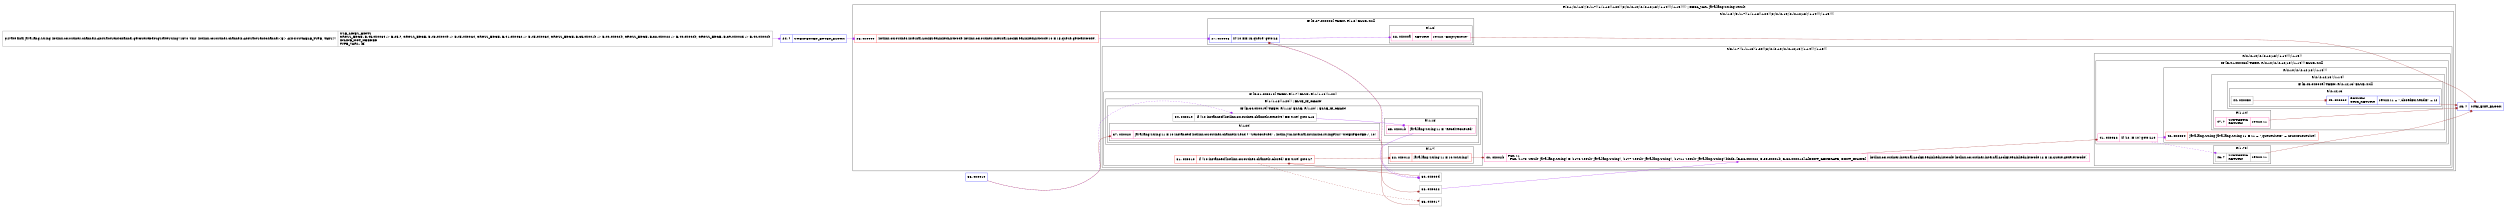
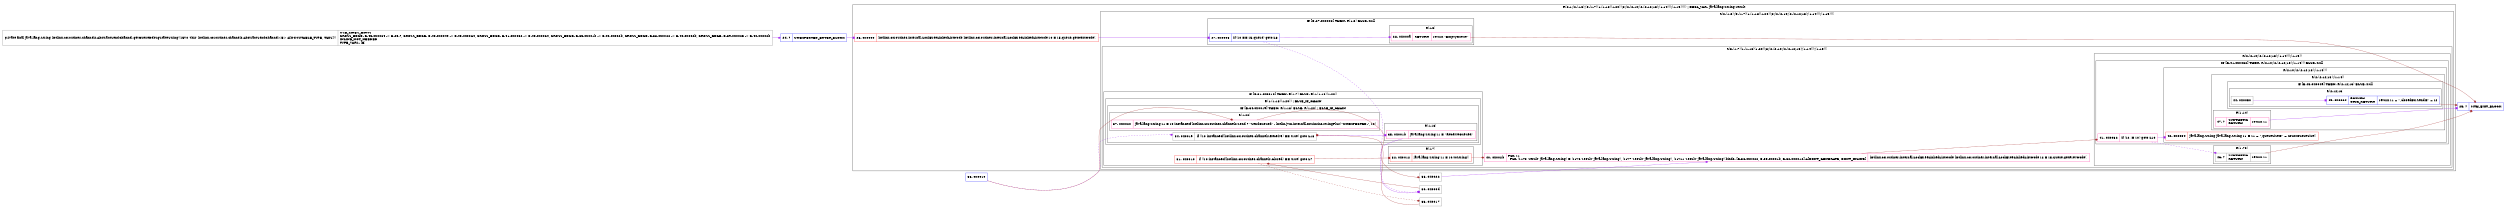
  digraph {
    rankdir=LR
    node [color=gray40 shape=record]
    edge [arrowhead=diamond color=purple]
    n1 [color=deeppink label="{28\:\ 0x000a|RETURN\l|return \"EmptyQueue\"\l}"]
    n2 [color=blue label="{27\:\ 0x0008|if (r0 == r5.queue) goto L3\l}"]
    n3 [color=red label="{32\:\ 0x0012|java.lang.String r1 = r0.toString()\l}"]
    n4 [color=deeppink label="{35\:\ 0x001b|java.lang.String r1 = \"ReceiveQueued\"\l}"]
    n5 [color=deeppink label="{37\:\ 0x0020|java.lang.String r1 = r0 instanceof kotlinx.coroutines.channels.Send ? \"SendQueued\" : kotlin.jvm.internal.Intrinsics.stringPlus(\"UNEXPECTED:\", r0)\l}"]
    n6 [label="{34\:\ 0x0019|if ((r0 instanceof kotlinx.coroutines.channels.Receive) == true) goto L18\l}"]
    n7 [color=red label="{31\:\ 0x0010|if ((r0 instanceof kotlinx.coroutines.channels.Closed) == true) goto L7\l}"]
    n8 [label="{44\:\ 0x0050}"]
    n9 [color=blue label="{45\:\ 0x0064|RETURN\lORIG_RETURN\l|return r1 + \",closedForSend=\" + r2\l}"]
    n10 [color=deeppink label="{47\:\ ?|SYNTHETIC\lRETURN\l|return r1\l}"]
    n11 [color=red label="{42\:\ 0x0034|java.lang.String java.lang.String r1 = r1 + \",queueSize=\" + countQueueSize()\l}"]
    n12 [color=deeppink label="{41\:\ 0x0032|if (r2 != r0) goto L10\l}"]
    n13 [label="{46\:\ ?|SYNTHETIC\lRETURN\l|return r1\l}"]
    n14 [color=deeppink label="{40\:\ 0x002b|PHI: r1 \l  PHI: (r1v8 'result' java.lang.String) = (r1v6 'result' java.lang.String), (r1v7 'result' java.lang.String), (r1v11 'result' java.lang.String) binds: [B:38:0x0022, B:35:0x001b, B:32:0x0012] A[DONT_GENERATE, DONT_INLINE]\l|kotlinx.coroutines.internal.LockFreeLinkedListNode kotlinx.coroutines.internal.LockFreeLinkedListNode r2 = r5.queue.getPrevNode()\l}"]
    n15 [color=red label="{26\:\ 0x0000|kotlinx.coroutines.internal.LockFreeLinkedListNode kotlinx.coroutines.internal.LockFreeLinkedListNode r0 = r5.queue.getNextNode()\l}"]
    n16 [color=blue label="{25\:\ ?|MTH_EXIT_BLOCK\l}"]
    n17 [label="{30\:\ 0x000d}"]
    n18 [label="{38\:\ 0x0022}"]
    n19 [label="{33\:\ 0x0017}"]
    n20 [color=blue label="{36\:\ 0x001e}"]
    n21 [color=blue label="{24\:\ ?|UNEXPECTED_ENTER_BLOCK\l}"]
    n22 [label="{private final java.lang.String kotlinx.coroutines.channels.AbstractSendChannel.getQueueDebugStateString((r5v0 'this' kotlinx.coroutines.channels.AbstractSendChannel\<E\> A[IMMUTABLE_TYPE, THIS]))  | USE_LINES_HINTS\lCROSS_EDGE: B:45:0x0064 \-\> B:25:?, CROSS_EDGE: B:43:0x004e \-\> B:45:0x0064, CROSS_EDGE: B:41:0x0032 \-\> B:45:0x0064, CROSS_EDGE: B:35:0x001b \-\> B:40:0x002b, CROSS_EDGE: B:38:0x0022 \-\> B:40:0x002b, CROSS_EDGE: B:39:0x0025 \-\> B:40:0x002b\lINLINE_NOT_NEEDED\lTYPE_VARS: [E]\l}"]
    subgraph cluster_1 {
      label="R(2:1|(2:(1:3)|(3:(1:7)(1:(1:18)(1:20))|8|(2:(2:10|(2:(2:12|13)|(1:14)))|(1:15))))) | DECL_VAR: java.lang.String result\l"
      n15
      subgraph cluster_2 {
        label="R(2:(1:3)|(3:(1:7)(1:(1:18)(1:20))|8|(2:(2:10|(2:(2:12|13)|(1:14)))|(1:15))))"
        subgraph cluster_3 {
          label="IF [B:27:0x0008] THEN: R(1:3) ELSE: null"
          n2
          subgraph cluster_4 {
            label="R(1:3)"
            n1
          }
        }
        subgraph cluster_5 {
          label="R(3:(1:7)(1:(1:18)(1:20))|8|(2:(2:10|(2:(2:12|13)|(1:14)))|(1:15)))"
          n14
          subgraph cluster_6 {
            label="IF [B:31:0x0010] THEN: R(1:7) ELSE: R(1:(1:18)(1:20))"
            n7
            subgraph cluster_7 {
              label="R(1:7)"
              n3
            }
            subgraph cluster_8 {
              label="R(1:(1:18)(1:20)) | ELSE_IF_CHAIN\l"
              subgraph cluster_9 {
                label="IF [B:34:0x0019] THEN: R(1:18) ELSE: R(1:20) | ELSE_IF_CHAIN\l"
                n6
                subgraph cluster_10 {
                  label="R(1:18)"
                  n4
                }
                subgraph cluster_11 {
                  label="R(1:20)"
                  n5
                }
              }
            }
          }
          subgraph cluster_12 {
            label="R(2:(2:10|(2:(2:12|13)|(1:14)))|(1:15))"
            subgraph cluster_13 {
              label="IF [B:41:0x0032] THEN: R(2:10|(2:(2:12|13)|(1:14))) ELSE: null"
              n12
              subgraph cluster_14 {
                label="R(2:10|(2:(2:12|13)|(1:14)))"
                n11
                subgraph cluster_15 {
                  label="R(2:(2:12|13)|(1:14))"
                  subgraph cluster_16 {
                    label="IF [B:43:0x004e] THEN: R(2:12|13) ELSE: null"
                    subgraph cluster_17 {
                      label="R(2:12|13)"
                      n8
                      n9
                    }
                  }
                  subgraph cluster_18 {
                    label="R(1:14)"
                    n10
                  }
                }
              }
            }
            subgraph cluster_19 {
              label="R(1:75)"
              n13
            }
          }
        }
      }
    }
    n1 -> n16 [color=brown]
    n2 -> n1
    n2 -> n17 [style=dashed]
    n3 -> n14 [color=brown]
    n4 -> n17 [arrowhead=box]
    n5 -> n18 [color=brown]
    n6 -> n4 [arrowhead=box]
    n7 -> n3 [arrowhead=box color=brown]
    n7 -> n19 [color=brown style=dashed]
-   n8 -> n9 [arrowhead=box color=brown]
+   n8 -> n9 [arrowhead=box]
    n9 -> n16 [color=brown]
-   n10 -> n16 [arrowhead=box color=brown]
+   n10 -> n16 [arrowhead=box]
    n12 -> n11 [arrowhead=box]
    n12 -> n13 [style=dashed]
    n13 -> n16 [arrowhead=box color=brown]
    n14 -> n12 [color=brown]
    n15 -> n2 [arrowhead=box]
    n17 -> n7 [color=brown]
    n18 -> n14
-   n19 -> n2 [arrowhead=box color=brown]
+   n19 -> n6 [arrowhead=box color=brown]
    n20 -> n5 [color=brown]
    n20 -> n6 [style=dashed]
    n21 -> n15 [arrowhead=box]
    n22 -> n21
  }
